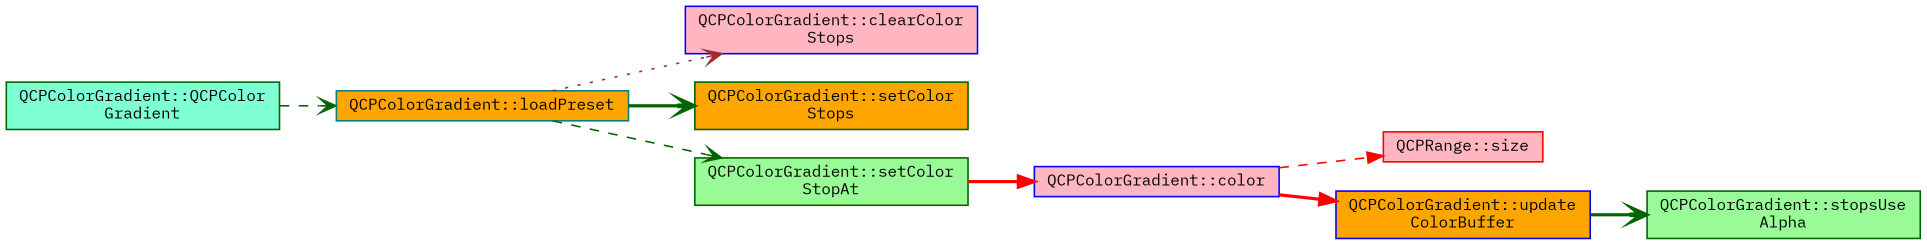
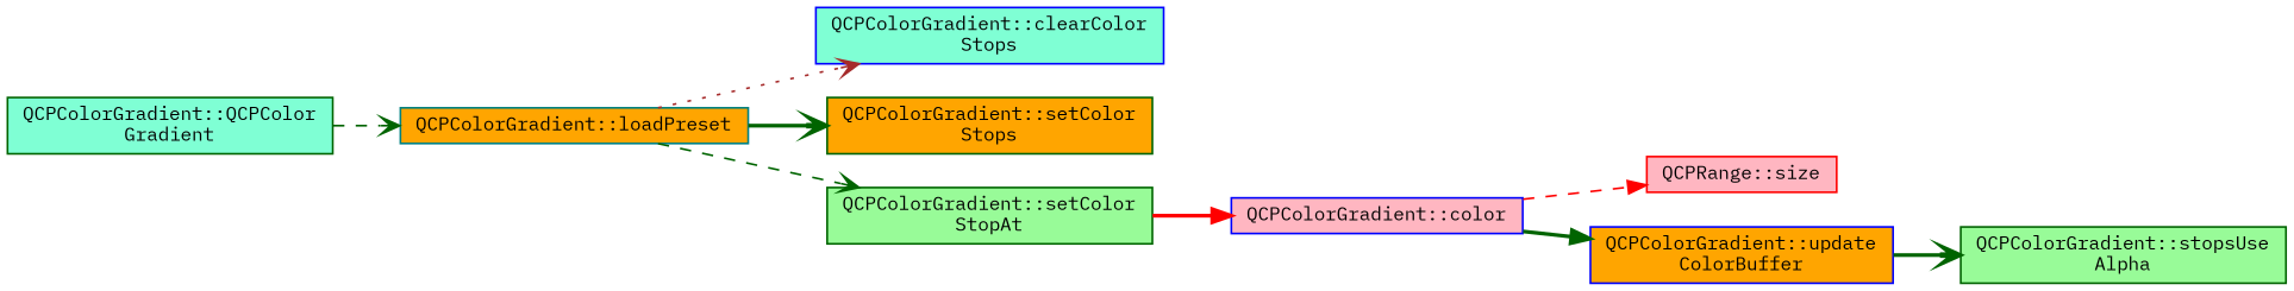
  digraph {
    fontname="IBM Plex Mono"
    rankdir=LR
    node [color=darkgreen fillcolor=orange fontname="IBM Plex Mono" fontsize=10 shape=box style=filled]
    edge [arrowhead=vee color=darkgreen fontname="IBM Plex Mono" fontsize=10 labelfontname=Helvetica labelfontsize=10 style=bold]
    n1 [fillcolor=aquamarine fontcolor=black height=0.2 label="QCPColorGradient::QCPColor\lGradient" width=0.4]
    n2 [color=teal height=0.2 label="QCPColorGradient::loadPreset" width=0.4]
-   n3 [color=blue fillcolor=lightpink height=0.2 label="QCPColorGradient::clearColor\lStops" width=0.4]
+   n3 [color=blue fillcolor=aquamarine height=0.2 label="QCPColorGradient::clearColor\lStops" width=0.4]
    n4 [height=0.2 label="QCPColorGradient::setColor\lStops" width=0.4]
    n5 [fillcolor=palegreen height=0.2 label="QCPColorGradient::setColor\lStopAt" width=0.4]
    n6 [color=blue fillcolor=lightpink height=0.2 label="QCPColorGradient::color" width=0.4]
    n7 [color=red fillcolor=lightpink height=0.2 label="QCPRange::size" width=0.4]
    n8 [color=blue height=0.2 label="QCPColorGradient::update\lColorBuffer" width=0.4]
    n9 [fillcolor=palegreen height=0.2 label="QCPColorGradient::stopsUse\lAlpha" width=0.4]
    n1 -> n2 [style=dashed]
    n2 -> n3 [color=brown style=dotted]
    n2 -> n4
    n2 -> n5 [style=dashed]
    n5 -> n6 [arrowhead=normal color=red]
    n6 -> n7 [arrowhead=normal color=red style=dashed]
-   n6 -> n8 [arrowhead=normal color=red]
+   n6 -> n8 [arrowhead=normal]
    n8 -> n9
  }
